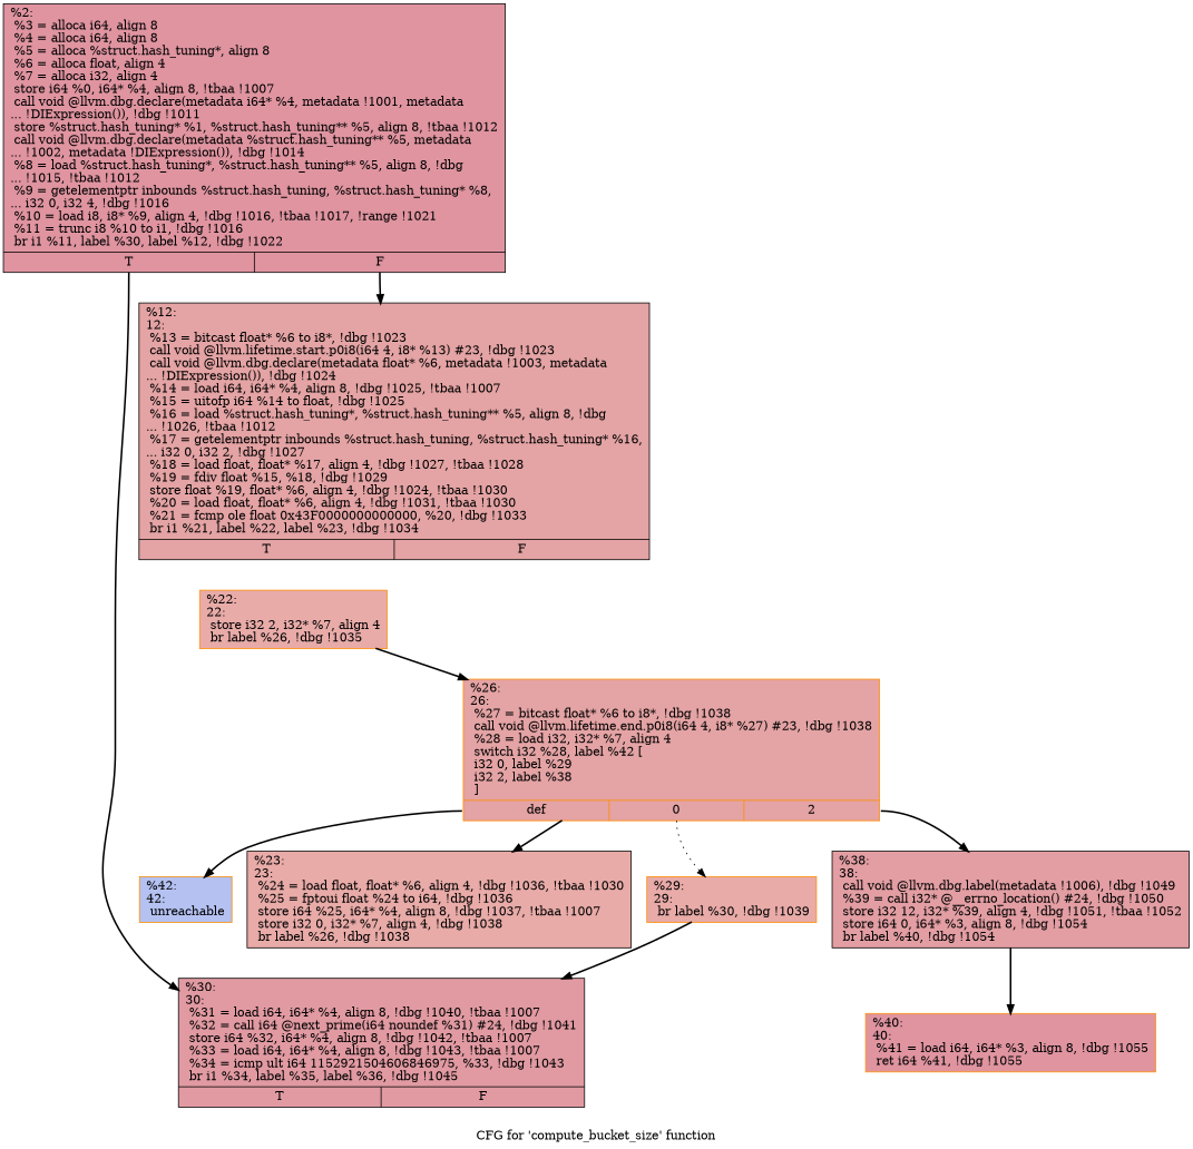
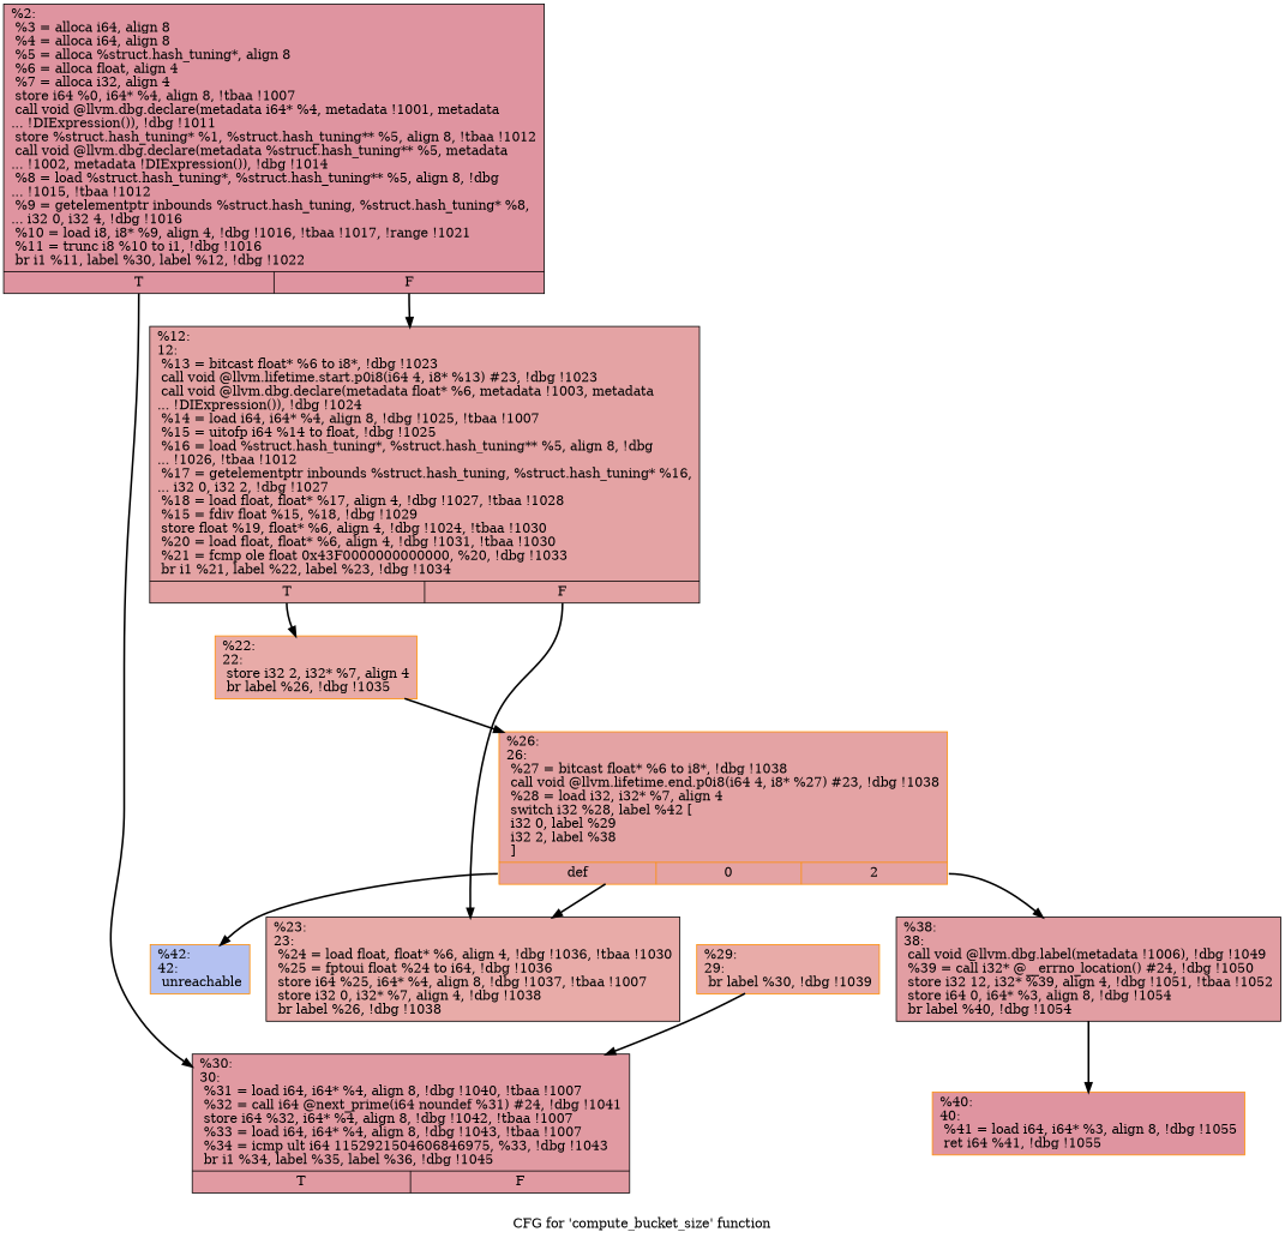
  digraph {
    label="CFG for 'compute_bucket_size' function"
    node [color=black fillcolor="#cc403a70" shape=record style=filled]
    edge [style=bold]
    n1 [fillcolor="#b70d2870" label="{%2:\l  %3 = alloca i64, align 8\l  %4 = alloca i64, align 8\l  %5 = alloca %struct.hash_tuning*, align 8\l  %6 = alloca float, align 4\l  %7 = alloca i32, align 4\l  store i64 %0, i64* %4, align 8, !tbaa !1007\l  call void @llvm.dbg.declare(metadata i64* %4, metadata !1001, metadata\l... !DIExpression()), !dbg !1011\l  store %struct.hash_tuning* %1, %struct.hash_tuning** %5, align 8, !tbaa !1012\l  call void @llvm.dbg.declare(metadata %struct.hash_tuning** %5, metadata\l... !1002, metadata !DIExpression()), !dbg !1014\l  %8 = load %struct.hash_tuning*, %struct.hash_tuning** %5, align 8, !dbg\l... !1015, !tbaa !1012\l  %9 = getelementptr inbounds %struct.hash_tuning, %struct.hash_tuning* %8,\l... i32 0, i32 4, !dbg !1016\l  %10 = load i8, i8* %9, align 4, !dbg !1016, !tbaa !1017, !range !1021\l  %11 = trunc i8 %10 to i1, !dbg !1016\l  br i1 %11, label %30, label %12, !dbg !1022\l|{<s0>T|<s1>F}}"]
    n2 [fillcolor="#bb1b2c70" label="{%30:\l30:                                               \l  %31 = load i64, i64* %4, align 8, !dbg !1040, !tbaa !1007\l  %32 = call i64 @next_prime(i64 noundef %31) #24, !dbg !1041\l  store i64 %32, i64* %4, align 8, !dbg !1042, !tbaa !1007\l  %33 = load i64, i64* %4, align 8, !dbg !1043, !tbaa !1007\l  %34 = icmp ult i64 1152921504606846975, %33, !dbg !1043\l  br i1 %34, label %35, label %36, !dbg !1045\l|{<s0>T|<s1>F}}"]
-   n3 [fillcolor="#c32e3170" label="{%12:\l12:                                               \l  %13 = bitcast float* %6 to i8*, !dbg !1023\l  call void @llvm.lifetime.start.p0i8(i64 4, i8* %13) #23, !dbg !1023\l  call void @llvm.dbg.declare(metadata float* %6, metadata !1003, metadata\l... !DIExpression()), !dbg !1024\l  %14 = load i64, i64* %4, align 8, !dbg !1025, !tbaa !1007\l  %15 = uitofp i64 %14 to float, !dbg !1025\l  %16 = load %struct.hash_tuning*, %struct.hash_tuning** %5, align 8, !dbg\l... !1026, !tbaa !1012\l  %17 = getelementptr inbounds %struct.hash_tuning, %struct.hash_tuning* %16,\l... i32 0, i32 2, !dbg !1027\l  %18 = load float, float* %17, align 4, !dbg !1027, !tbaa !1028\l  %19 = fdiv float %15, %18, !dbg !1029\l  store float %19, float* %6, align 4, !dbg !1024, !tbaa !1030\l  %20 = load float, float* %6, align 4, !dbg !1031, !tbaa !1030\l  %21 = fcmp ole float 0x43F0000000000000, %20, !dbg !1033\l  br i1 %21, label %22, label %23, !dbg !1034\l|{<s0>T|<s1>F}}"]
+   n3 [fillcolor="#c32e3170" label="{%12:\l12:                                               \l  %13 = bitcast float* %6 to i8*, !dbg !1023\l  call void @llvm.lifetime.start.p0i8(i64 4, i8* %13) #23, !dbg !1023\l  call void @llvm.dbg.declare(metadata float* %6, metadata !1003, metadata\l... !DIExpression()), !dbg !1024\l  %14 = load i64, i64* %4, align 8, !dbg !1025, !tbaa !1007\l  %15 = uitofp i64 %14 to float, !dbg !1025\l  %16 = load %struct.hash_tuning*, %struct.hash_tuning** %5, align 8, !dbg\l... !1026, !tbaa !1012\l  %17 = getelementptr inbounds %struct.hash_tuning, %struct.hash_tuning* %16,\l... i32 0, i32 2, !dbg !1027\l  %18 = load float, float* %17, align 4, !dbg !1027, !tbaa !1028\l  %15 = fdiv float %15, %18, !dbg !1029\l  store float %19, float* %6, align 4, !dbg !1024, !tbaa !1030\l  %20 = load float, float* %6, align 4, !dbg !1031, !tbaa !1030\l  %21 = fcmp ole float 0x43F0000000000000, %20, !dbg !1033\l  br i1 %21, label %22, label %23, !dbg !1034\l|{<s0>T|<s1>F}}"]
    n4 [color=darkorange label="{%22:\l22:                                               \l  store i32 2, i32* %7, align 4\l  br label %26, !dbg !1035\l}"]
    n5 [label="{%23:\l23:                                               \l  %24 = load float, float* %6, align 4, !dbg !1036, !tbaa !1030\l  %25 = fptoui float %24 to i64, !dbg !1036\l  store i64 %25, i64* %4, align 8, !dbg !1037, !tbaa !1007\l  store i32 0, i32* %7, align 4, !dbg !1038\l  br label %26, !dbg !1038\l}"]
    n6 [color=darkorange fillcolor="#c32e3170" label="{%26:\l26:                                               \l  %27 = bitcast float* %6 to i8*, !dbg !1038\l  call void @llvm.lifetime.end.p0i8(i64 4, i8* %27) #23, !dbg !1038\l  %28 = load i32, i32* %7, align 4\l  switch i32 %28, label %42 [\l    i32 0, label %29\l    i32 2, label %38\l  ]\l|{<s0>def|<s1>0|<s2>2}}"]
    n7 [color=darkorange fillcolor="#5572df70" label="{%42:\l42:                                               \l  unreachable\l}"]
    n8 [color=darkorange label="{%29:\l29:                                               \l  br label %30, !dbg !1039\l}"]
    n9 [fillcolor="#be242e70" label="{%38:\l38:                                               \l  call void @llvm.dbg.label(metadata !1006), !dbg !1049\l  %39 = call i32* @__errno_location() #24, !dbg !1050\l  store i32 12, i32* %39, align 4, !dbg !1051, !tbaa !1052\l  store i64 0, i64* %3, align 8, !dbg !1054\l  br label %40, !dbg !1054\l}"]
    n10 [color=darkorange fillcolor="#b70d2870" label="{%40:\l40:                                               \l  %41 = load i64, i64* %3, align 8, !dbg !1055\l  ret i64 %41, !dbg !1055\l}"]
    n1 -> n2 [tailport=s0]
    n1 -> n3 [tailport=s1]
+   n3 -> n4 [tailport=s0]
+   n3 -> n5 [tailport=s1]
    n4 -> n6
    n6 -> n5
    n6 -> n7 [tailport=s0]
-   n6 -> n8 [style=dotted tailport=s1]
    n6 -> n9 [tailport=s2]
    n8 -> n2
    n9 -> n10
  }
